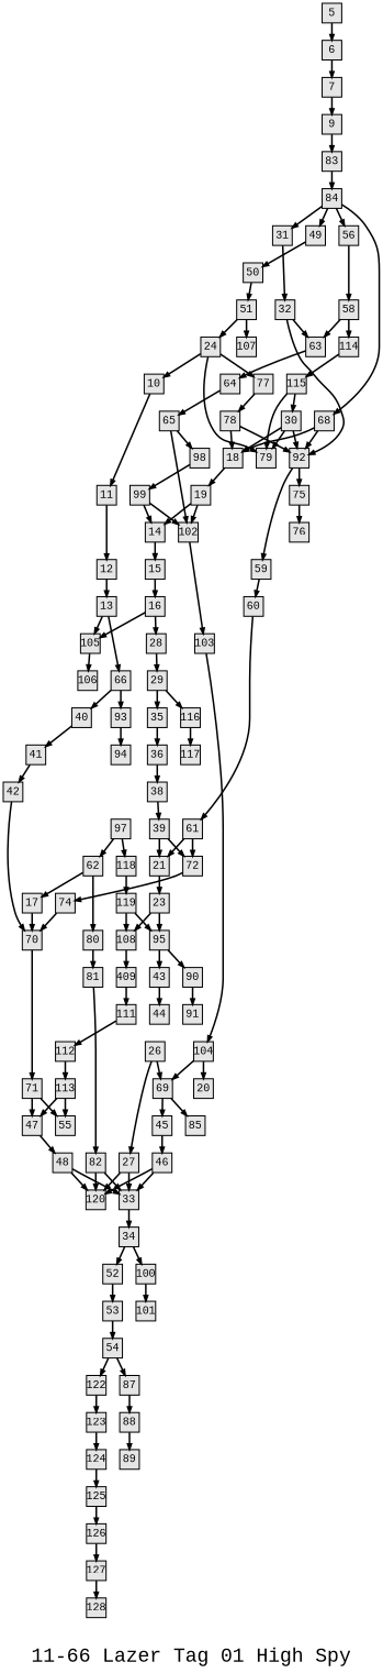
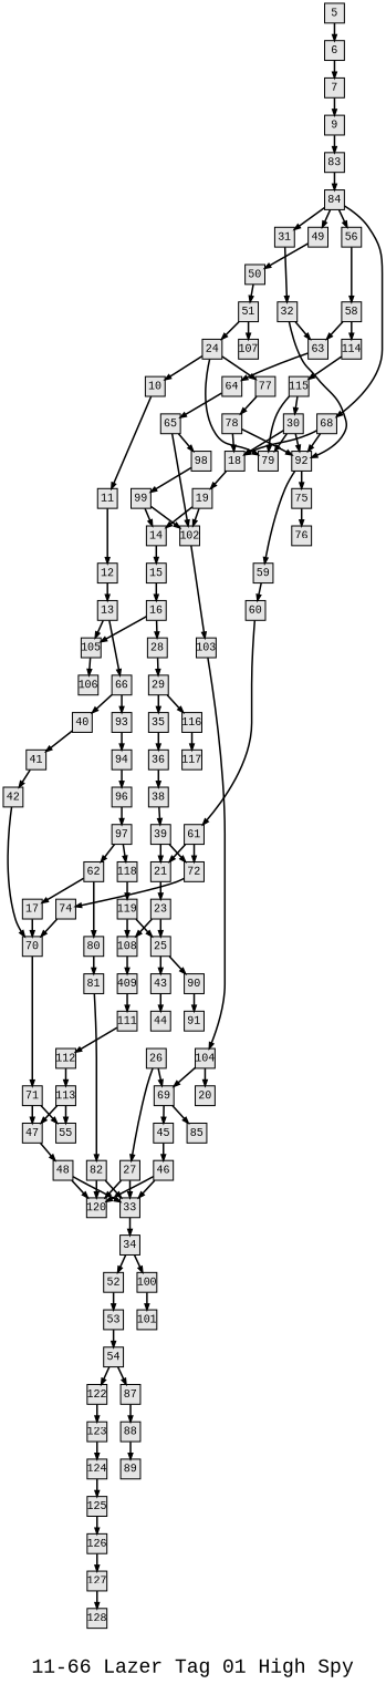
  digraph {
    fontname="Liberation Mono"
    fontsize=36
    label="11-66 Lazer Tag 01 High Spy"
    nodesep=0.35
    ordering=out
    rankdir=TB
    ranksep=0.45
    node [fillcolor=grey90 fixedsize=true fontname="Liberation Mono" fontsize=20 labelfloat=true margin="0,0" penwidth=2 regular=true shape=rect style=filled]
    edge [fontname="Liberation Mono" fontsize=12 labelfloat=true penwidth=3]
    5
    6
    7
    9
    83
    84
    31
    49
    56
    68
    10
    11
    12
    13
    105
    66
    106
    40
    93
    41
    94
    14
    15
    16
    28
    29
    35
    116
    17
    70
    71
    47
    55
    18
    19
    102
    103
    104
    21
    23
    108
-   25 [label=95]
+   25
    n43 [label=409]
    43
    90
    111
    44
    91
    24
    79
    77
    78
    92
    26
    27
    69
    120
    33
    34
    52
    100
    36
    117
    38
    30
    59
    75
    60
    76
    32
    63
    64
    65
    53
    101
    54
    39
    72
    74
    42
    45
    46
    48
    50
    51
    107
    122
    87
    123
    88
    124
    89
    58
    114
    115
    61
    62
    80
    81
    82
    98
    99
+   96
    85
    97
    118
    119
    20
    112
    113
    125
    126
    127
    128
    5 -> 6
    6 -> 7
    7 -> 9
    9 -> 83
    83 -> 84
    84 -> 31
    84 -> 49
    84 -> 56
    84 -> 68
    31 -> 32
    49 -> 50
    56 -> 58
    68 -> 18
    68 -> 92
    10 -> 11
    11 -> 12
    12 -> 13
    13 -> 105
    13 -> 66
    105 -> 106
    66 -> 40
    66 -> 93
    40 -> 41
    93 -> 94
    41 -> 42
+   94 -> 96
    14 -> 15
    15 -> 16
    16 -> 105
    16 -> 28
    28 -> 29
    29 -> 35
    29 -> 116
    35 -> 36
    116 -> 117
    17 -> 70
    70 -> 71
    71 -> 47
    71 -> 55
    47 -> 48
    18 -> 19
    19 -> 14
    19 -> 102
    102 -> 103
    103 -> 104
    104 -> 69
    104 -> 20
    21 -> 23
    23 -> 108
    23 -> 25
    108 -> n43
    25 -> 43
    25 -> 90
    n43 -> 111
    43 -> 44
    90 -> 91
    111 -> 112
    24 -> 10
    24 -> 79
    24 -> 77
    77 -> 78
    78 -> 18
    78 -> 92
    92 -> 59
    92 -> 75
    26 -> 27
    26 -> 69
    27 -> 120
    27 -> 33
    69 -> 45
    69 -> 85
    33 -> 34
    34 -> 52
    34 -> 100
    52 -> 53
    100 -> 101
    36 -> 38
    38 -> 39
    30 -> 18
    30 -> 79
    30 -> 92
    59 -> 60
    75 -> 76
    60 -> 61
    32 -> 92
    32 -> 63
    63 -> 64
    64 -> 65
    65 -> 102
    65 -> 98
    53 -> 54
    54 -> 122
    54 -> 87
    39 -> 21
    39 -> 72
    72 -> 74
    74 -> 70
    42 -> 70
    45 -> 46
    46 -> 120
    46 -> 33
    48 -> 120
    48 -> 33
    50 -> 51
    51 -> 24
    51 -> 107
    122 -> 123
    87 -> 88
    123 -> 124
    88 -> 89
    124 -> 125
    58 -> 63
    58 -> 114
    114 -> 115
    115 -> 79
    115 -> 30
    61 -> 21
    61 -> 72
    62 -> 17
    62 -> 80
    80 -> 81
    81 -> 82
    82 -> 120
    82 -> 33
    98 -> 99
    99 -> 14
    99 -> 102
+   96 -> 97
    97 -> 62
    97 -> 118
    118 -> 119
    119 -> 108
    119 -> 25
    112 -> 113
    113 -> 47
    113 -> 55
    125 -> 126
    126 -> 127
    127 -> 128
  }
